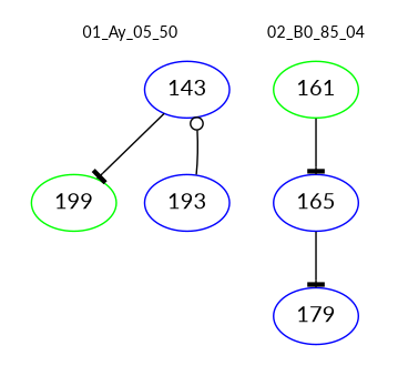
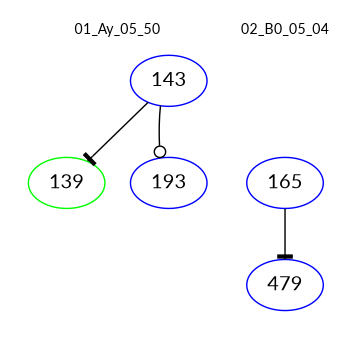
  digraph {
    fontname=Lato
    node [color=blue fontname=Lato]
    edge [arrowhead=tee color=black fontname=Lato]
-   n1 [color=green label=199]
+   n1 [color=green label=139]
    n2 [label=143]
    n3 [label=193]
-   n4 [color=green label=161]
    n5 [label=165]
-   n6 [label=179]
+   n6 [label=479]
    subgraph cluster_1 {
      color=white
      fontsize=10
      label="01_Ay_05_50"
      n1
      n2
      n3
    }
    subgraph cluster_2 {
      color=white
      fontsize=10
-     label="02_B0_85_04"
-     n4
+     label="02_B0_05_04"
      n5
      n6
    }
    n2 -> n1
-   n3 -> n2 [arrowhead=odot]
-   n4 -> n5
+   n2 -> n3 [arrowhead=odot]
    n5 -> n6
  }
